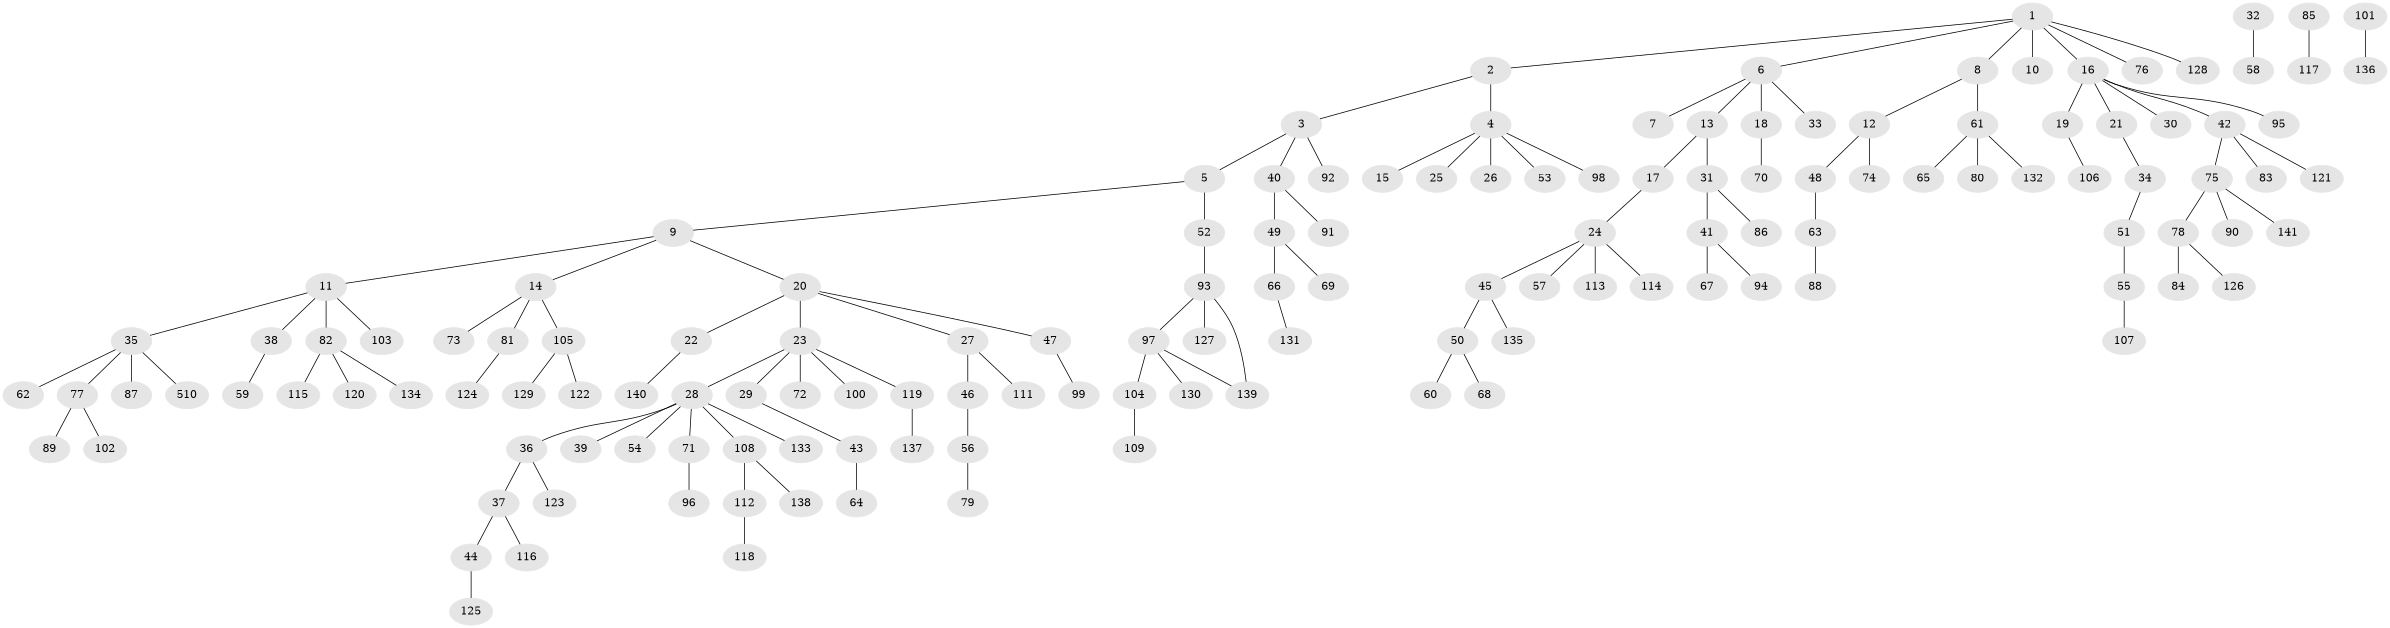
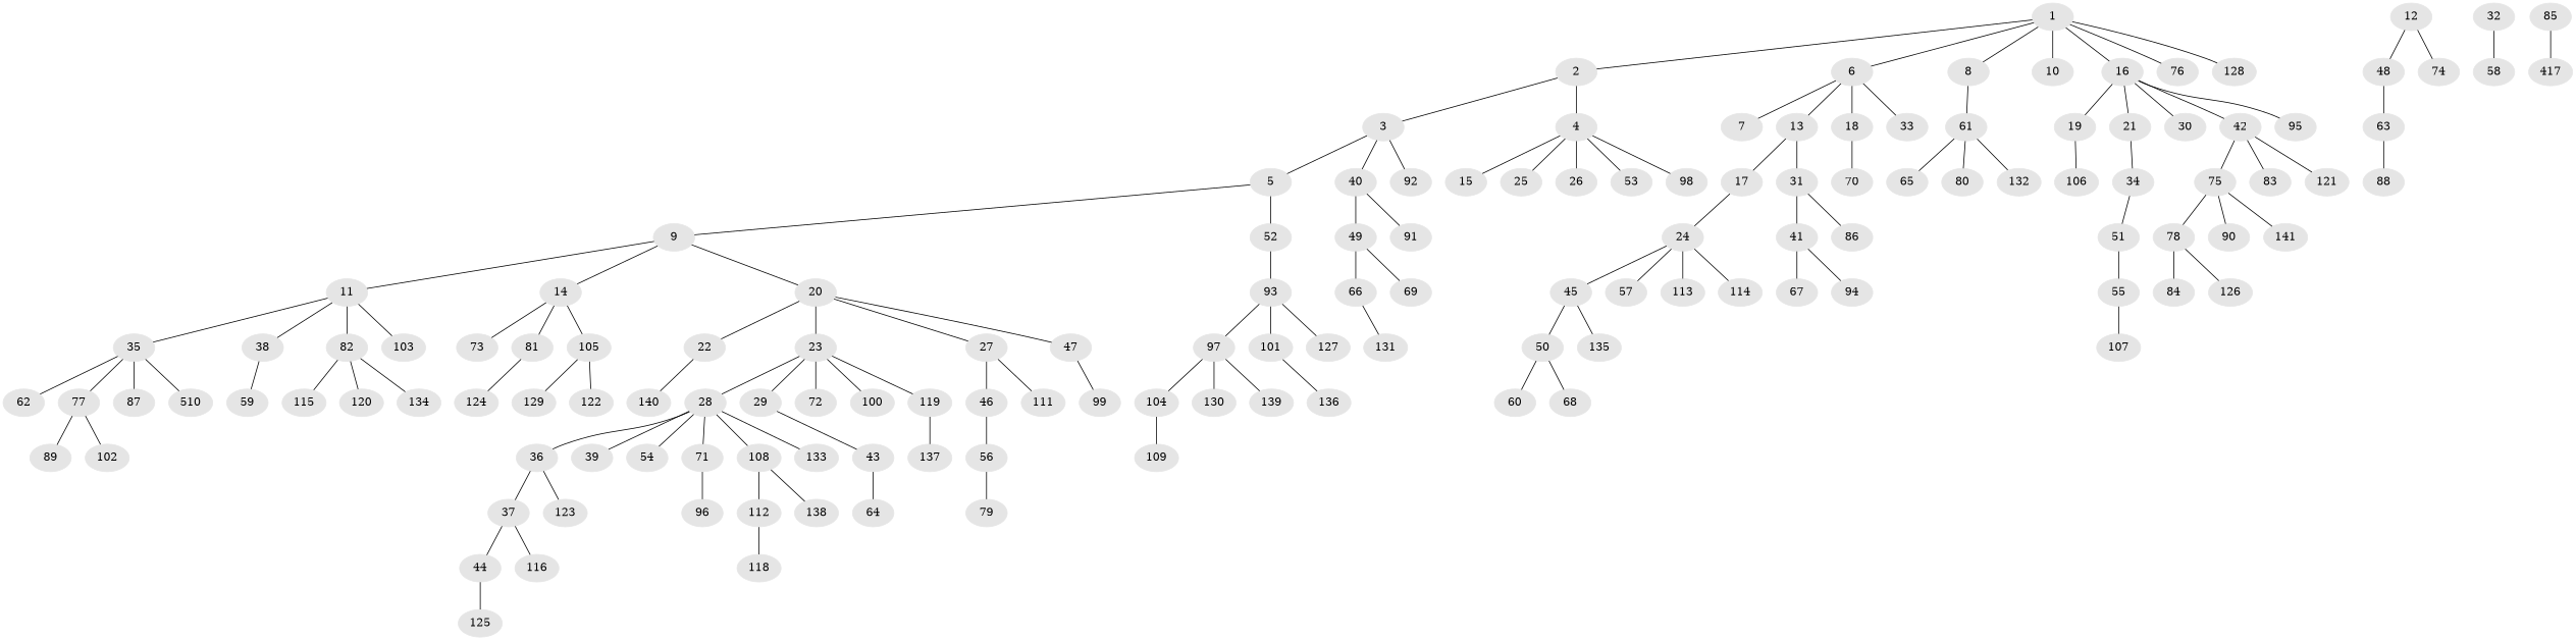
  graph {
    node [color=gray90 style=filled]
    1
    2
    6
    8
    10
    16
    76
    128
    3
    4
    7
    13
    18
    33
    12
    61
    19
    21
    30
    42
    95
    5
    40
    92
    15
    25
    26
    53
    98
    9
    52
    49
    91
    32
    58
    11
    14
    20
    93
    17
    31
    70
    48
    74
    65
    80
    132
    35
    38
    82
    103
    73
    81
    105
    22
    23
    27
    47
    62
    77
    87
    n62 [label=510]
    59
    115
    120
    134
    63
    24
    41
    86
    124
    129
    122
    106
    34
    75
    83
    121
    45
    57
    113
    114
    140
    28
    29
    72
    100
    119
    46
    111
    99
    51
    36
    39
    54
    71
    108
    133
    43
    137
    50
    135
    56
    37
    123
    96
    112
    138
    64
    67
    94
    55
    89
    102
    44
    116
    125
    85
-   117
+   117 [label=417]
    66
    69
    78
    90
    141
    60
    68
    79
    88
    131
    107
    97
    101
    127
    84
    126
    104
    130
    139
    136
    109
    118
    1 -- 2
    1 -- 6
    1 -- 8
    1 -- 10
    1 -- 16
    1 -- 76
    1 -- 128
    2 -- 3
    2 -- 4
    6 -- 7
    6 -- 13
    6 -- 18
    6 -- 33
-   8 -- 12
    8 -- 61
    16 -- 19
    16 -- 21
    16 -- 30
    16 -- 42
    16 -- 95
    3 -- 5
    3 -- 40
    3 -- 92
    4 -- 15
    4 -- 25
    4 -- 26
    4 -- 53
    4 -- 98
    13 -- 17
    13 -- 31
    18 -- 70
    12 -- 48
    12 -- 74
    61 -- 65
    61 -- 80
    61 -- 132
    19 -- 106
    21 -- 34
    42 -- 75
    42 -- 83
    42 -- 121
    5 -- 9
    5 -- 52
    40 -- 49
    40 -- 91
    9 -- 11
    9 -- 14
    9 -- 20
    52 -- 93
    49 -- 66
    49 -- 69
    32 -- 58
    11 -- 35
    11 -- 38
    11 -- 82
    11 -- 103
    14 -- 73
    14 -- 81
    14 -- 105
    20 -- 22
    20 -- 23
    20 -- 27
    20 -- 47
    93 -- 97
-   93 -- 139
+   93 -- 101
    93 -- 127
    17 -- 24
    31 -- 41
    31 -- 86
    48 -- 63
    35 -- 62
    35 -- 77
    35 -- 87
    35 -- n62
    38 -- 59
    82 -- 115
    82 -- 120
    82 -- 134
    81 -- 124
    105 -- 129
    105 -- 122
    22 -- 140
    23 -- 28
    23 -- 29
    23 -- 72
    23 -- 100
    23 -- 119
    27 -- 46
    27 -- 111
    47 -- 99
    77 -- 89
    77 -- 102
    63 -- 88
    24 -- 45
    24 -- 57
    24 -- 113
    24 -- 114
    41 -- 67
    41 -- 94
    34 -- 51
    75 -- 78
    75 -- 90
    75 -- 141
    45 -- 50
    45 -- 135
    28 -- 36
    28 -- 39
    28 -- 54
    28 -- 71
    28 -- 108
    28 -- 133
    29 -- 43
    119 -- 137
    46 -- 56
    51 -- 55
    36 -- 37
    36 -- 123
    71 -- 96
    108 -- 112
    108 -- 138
    43 -- 64
    50 -- 60
    50 -- 68
    56 -- 79
    37 -- 44
    37 -- 116
    112 -- 118
    55 -- 107
    44 -- 125
    85 -- 117
    66 -- 131
    78 -- 84
    78 -- 126
    97 -- 104
    97 -- 130
    97 -- 139
    101 -- 136
    104 -- 109
  }
